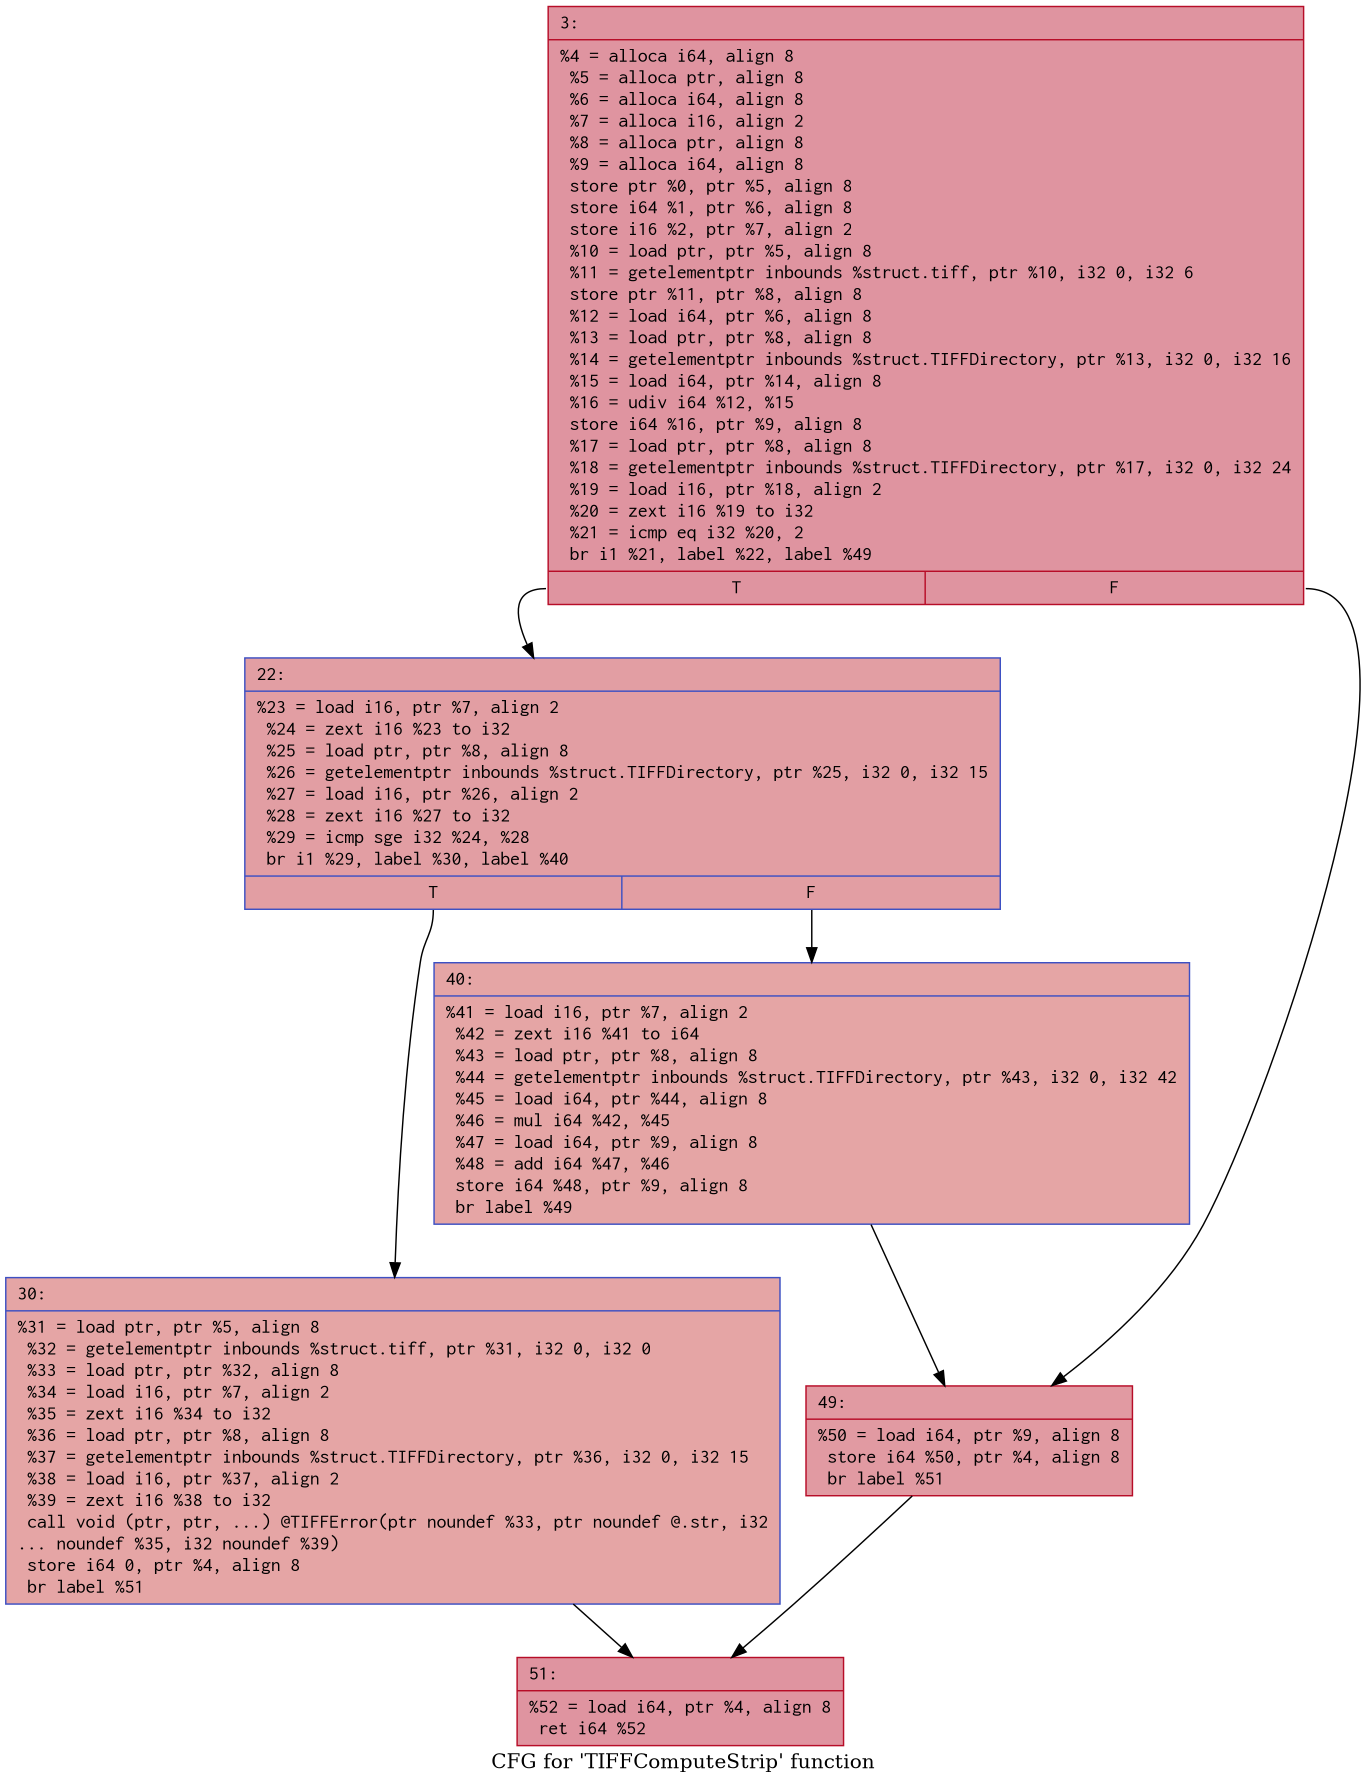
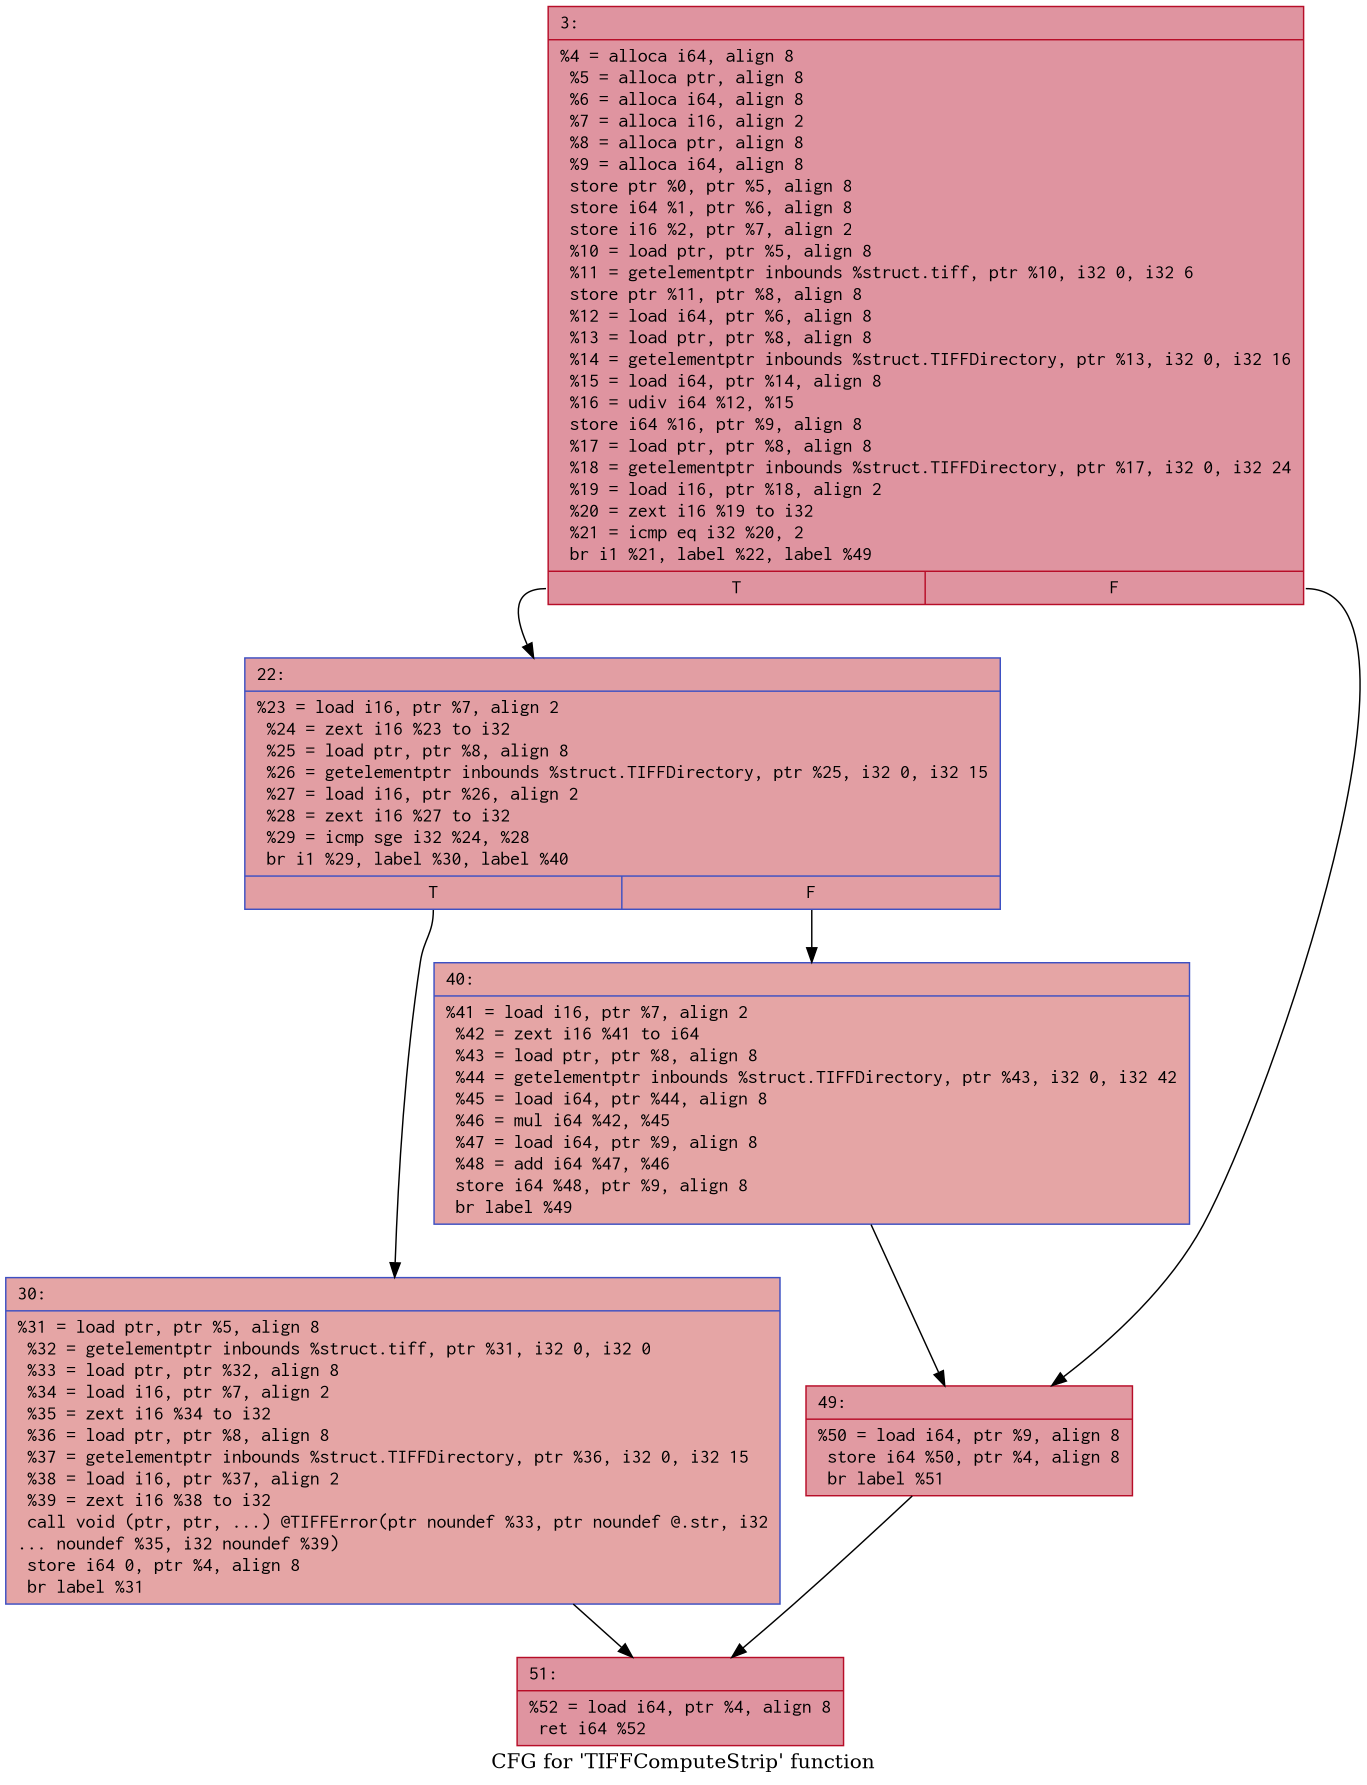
  digraph {
    label="CFG for 'TIFFComputeStrip' function"
    node [color="#b70d28ff" fillcolor="#b70d2870" fontname=Courier shape=record style=filled]
    n1 [label="{3:\l|  %4 = alloca i64, align 8\l  %5 = alloca ptr, align 8\l  %6 = alloca i64, align 8\l  %7 = alloca i16, align 2\l  %8 = alloca ptr, align 8\l  %9 = alloca i64, align 8\l  store ptr %0, ptr %5, align 8\l  store i64 %1, ptr %6, align 8\l  store i16 %2, ptr %7, align 2\l  %10 = load ptr, ptr %5, align 8\l  %11 = getelementptr inbounds %struct.tiff, ptr %10, i32 0, i32 6\l  store ptr %11, ptr %8, align 8\l  %12 = load i64, ptr %6, align 8\l  %13 = load ptr, ptr %8, align 8\l  %14 = getelementptr inbounds %struct.TIFFDirectory, ptr %13, i32 0, i32 16\l  %15 = load i64, ptr %14, align 8\l  %16 = udiv i64 %12, %15\l  store i64 %16, ptr %9, align 8\l  %17 = load ptr, ptr %8, align 8\l  %18 = getelementptr inbounds %struct.TIFFDirectory, ptr %17, i32 0, i32 24\l  %19 = load i16, ptr %18, align 2\l  %20 = zext i16 %19 to i32\l  %21 = icmp eq i32 %20, 2\l  br i1 %21, label %22, label %49\l|{<s0>T|<s1>F}}"]
    n2 [color="#3d50c3ff" fillcolor="#be242e70" label="{22:\l|  %23 = load i16, ptr %7, align 2\l  %24 = zext i16 %23 to i32\l  %25 = load ptr, ptr %8, align 8\l  %26 = getelementptr inbounds %struct.TIFFDirectory, ptr %25, i32 0, i32 15\l  %27 = load i16, ptr %26, align 2\l  %28 = zext i16 %27 to i32\l  %29 = icmp sge i32 %24, %28\l  br i1 %29, label %30, label %40\l|{<s0>T|<s1>F}}"]
    n3 [fillcolor="#bb1b2c70" label="{49:\l|  %50 = load i64, ptr %9, align 8\l  store i64 %50, ptr %4, align 8\l  br label %51\l}"]
-   n4 [color="#3d50c3ff" fillcolor="#c5333470" label="{30:\l|  %31 = load ptr, ptr %5, align 8\l  %32 = getelementptr inbounds %struct.tiff, ptr %31, i32 0, i32 0\l  %33 = load ptr, ptr %32, align 8\l  %34 = load i16, ptr %7, align 2\l  %35 = zext i16 %34 to i32\l  %36 = load ptr, ptr %8, align 8\l  %37 = getelementptr inbounds %struct.TIFFDirectory, ptr %36, i32 0, i32 15\l  %38 = load i16, ptr %37, align 2\l  %39 = zext i16 %38 to i32\l  call void (ptr, ptr, ...) @TIFFError(ptr noundef %33, ptr noundef @.str, i32\l... noundef %35, i32 noundef %39)\l  store i64 0, ptr %4, align 8\l  br label %51\l}"]
+   n4 [color="#3d50c3ff" fillcolor="#c5333470" label="{30:\l|  %31 = load ptr, ptr %5, align 8\l  %32 = getelementptr inbounds %struct.tiff, ptr %31, i32 0, i32 0\l  %33 = load ptr, ptr %32, align 8\l  %34 = load i16, ptr %7, align 2\l  %35 = zext i16 %34 to i32\l  %36 = load ptr, ptr %8, align 8\l  %37 = getelementptr inbounds %struct.TIFFDirectory, ptr %36, i32 0, i32 15\l  %38 = load i16, ptr %37, align 2\l  %39 = zext i16 %38 to i32\l  call void (ptr, ptr, ...) @TIFFError(ptr noundef %33, ptr noundef @.str, i32\l... noundef %35, i32 noundef %39)\l  store i64 0, ptr %4, align 8\l  br label %31\l}"]
    n5 [color="#3d50c3ff" fillcolor="#c5333470" label="{40:\l|  %41 = load i16, ptr %7, align 2\l  %42 = zext i16 %41 to i64\l  %43 = load ptr, ptr %8, align 8\l  %44 = getelementptr inbounds %struct.TIFFDirectory, ptr %43, i32 0, i32 42\l  %45 = load i64, ptr %44, align 8\l  %46 = mul i64 %42, %45\l  %47 = load i64, ptr %9, align 8\l  %48 = add i64 %47, %46\l  store i64 %48, ptr %9, align 8\l  br label %49\l}"]
    n6 [label="{51:\l|  %52 = load i64, ptr %4, align 8\l  ret i64 %52\l}"]
    n1 -> n2 [tailport=s0]
    n1 -> n3 [tailport=s1]
    n2 -> n4 [tailport=s0]
    n2 -> n5 [tailport=s1]
    n3 -> n6
    n4 -> n6
    n5 -> n3
  }
